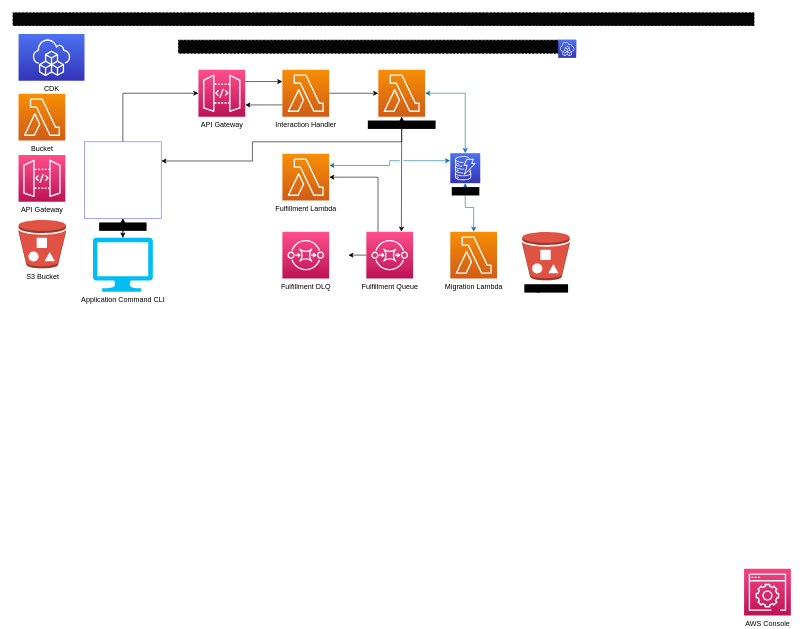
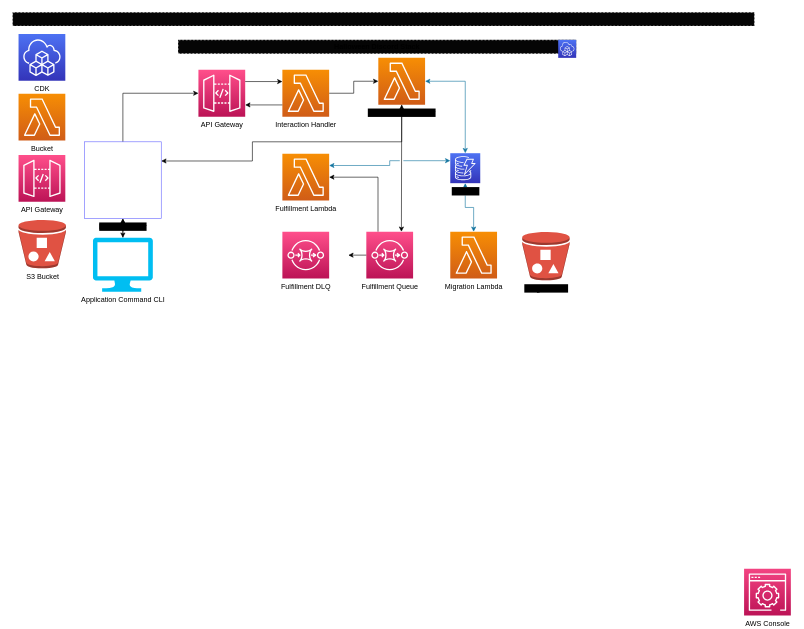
  <mxCell id="0" />
  <mxCell id="1" parent="0" />
  <mxCell id="2" value="AWS Console" style="sketch=0;points=[[0,0,0],[0.25,0,0],[0.5,0,0],[0.75,0,0],[1,0,0],[0,1,0],[0.25,1,0],[0.5,1,0],[0.75,1,0],[1,1,0],[0,0.25,0],[0,0.5,0],[0,0.75,0],[1,0.25,0],[1,0.5,0],[1,0.75,0]];points=[[0,0,0],[0.25,0,0],[0.5,0,0],[0.75,0,0],[1,0,0],[0,1,0],[0.25,1,0],[0.5,1,0],[0.75,1,0],[1,1,0],[0,0.25,0],[0,0.5,0],[0,0.75,0],[1,0.25,0],[1,0.5,0],[1,0.75,0]];outlineConnect=0;fontColor=default;gradientColor=#F34482;gradientDirection=north;fillColor=#BC1356;strokeColor=#ffffff;dashed=0;verticalLabelPosition=bottom;verticalAlign=top;align=center;html=1;fontSize=12;fontStyle=0;aspect=fixed;shape=mxgraph.aws4.resourceIcon;resIcon=mxgraph.aws4.management_console;labelBackgroundColor=default;rounded=0;" parent="1" vertex="1"><mxGeometry x="1240" y="948" width="78" height="78" as="geometry" /></mxCell>
  <mxCell id="3" value="" style="swimlane;dashed=1;strokeWidth=1;swimlaneFillColor=none;fillColor=#050505;strokeColor=#FFFFFF;rounded=0;spacingBottom=0;verticalAlign=middle;" vertex="1" parent="1"><mxGeometry y="20" width="1237.33" height="696" as="geometry" x="20"><mxRectangle x="410" y="210" width="180" height="23" as="alternateBounds" /></mxGeometry></mxCell>
  <mxCell id="4" style="edgeStyle=orthogonalEdgeStyle;rounded=0;jumpStyle=gap;orthogonalLoop=1;jettySize=auto;html=1;entryX=0.5;entryY=1;entryDx=0;entryDy=0;" edge="1" parent="3" source="31" target="29"><mxGeometry relative="1" as="geometry" /></mxCell>
- <mxCell id="5" value="CDK" style="sketch=0;points=[[0,0,0],[0.25,0,0],[0.5,0,0],[0.75,0,0],[1,0,0],[0,1,0],[0.25,1,0],[0.5,1,0],[0.75,1,0],[1,1,0],[0,0.25,0],[0,0.5,0],[0,0.75,0],[1,0.25,0],[1,0.5,0],[1,0.75,0]];outlineConnect=0;fontColor=default;gradientColor=#4D72F3;gradientDirection=north;fillColor=#3334B9;strokeColor=#ffffff;dashed=0;verticalLabelPosition=bottom;verticalAlign=top;align=center;html=1;fontSize=12;fontStyle=0;aspect=fixed;shape=mxgraph.aws4.resourceIcon;resIcon=mxgraph.aws4.cloud_development_kit;labelBackgroundColor=none;rounded=0;" parent="3" vertex="1"><mxGeometry x="10" y="36" width="110" height="78" as="geometry" /></mxCell>
+ <mxCell id="5" value="CDK" style="sketch=0;points=[[0,0,0],[0.25,0,0],[0.5,0,0],[0.75,0,0],[1,0,0],[0,1,0],[0.25,1,0],[0.5,1,0],[0.75,1,0],[1,1,0],[0,0.25,0],[0,0.5,0],[0,0.75,0],[1,0.25,0],[1,0.5,0],[1,0.75,0]];outlineConnect=0;fontColor=default;gradientColor=#4D72F3;gradientDirection=north;fillColor=#3334B9;strokeColor=#ffffff;dashed=0;verticalLabelPosition=bottom;verticalAlign=top;align=center;html=1;fontSize=12;fontStyle=0;aspect=fixed;shape=mxgraph.aws4.resourceIcon;resIcon=mxgraph.aws4.cloud_development_kit;labelBackgroundColor=none;rounded=0;" parent="3" vertex="1"><mxGeometry x="10" y="36" width="78" height="78" as="geometry" /></mxCell>
  <mxCell id="6" value="Bucket" style="sketch=0;points=[[0,0,0],[0.25,0,0],[0.5,0,0],[0.75,0,0],[1,0,0],[0,1,0],[0.25,1,0],[0.5,1,0],[0.75,1,0],[1,1,0],[0,0.25,0],[0,0.5,0],[0,0.75,0],[1,0.25,0],[1,0.5,0],[1,0.75,0]];outlineConnect=0;fontColor=default;gradientColor=#F78E04;gradientDirection=north;fillColor=#D05C17;strokeColor=#ffffff;dashed=0;verticalLabelPosition=bottom;verticalAlign=top;align=center;html=1;fontSize=12;fontStyle=0;aspect=fixed;shape=mxgraph.aws4.resourceIcon;resIcon=mxgraph.aws4.lambda;labelBackgroundColor=none;rounded=0;" parent="3" vertex="1"><mxGeometry x="10" y="136" width="78" height="78" as="geometry" /></mxCell>
  <mxCell id="7" value="API Gateway" style="sketch=0;points=[[0,0,0],[0.25,0,0],[0.5,0,0],[0.75,0,0],[1,0,0],[0,1,0],[0.25,1,0],[0.5,1,0],[0.75,1,0],[1,1,0],[0,0.25,0],[0,0.5,0],[0,0.75,0],[1,0.25,0],[1,0.5,0],[1,0.75,0]];outlineConnect=0;fontColor=default;gradientColor=#FF4F8B;gradientDirection=north;fillColor=#BC1356;strokeColor=#ffffff;dashed=0;verticalLabelPosition=bottom;verticalAlign=top;align=center;html=1;fontSize=12;fontStyle=0;aspect=fixed;shape=mxgraph.aws4.resourceIcon;resIcon=mxgraph.aws4.api_gateway;labelBackgroundColor=none;rounded=0;" parent="3" vertex="1"><mxGeometry x="10" y="238" width="78" height="78" as="geometry" /></mxCell>
  <mxCell id="8" value="S3 Bucket" style="outlineConnect=0;dashed=0;verticalLabelPosition=bottom;verticalAlign=top;align=center;html=1;shape=mxgraph.aws3.bucket_with_objects;fillColor=#E05243;gradientColor=none;rounded=0;" parent="3" vertex="1"><mxGeometry x="10" y="346" width="79.02" height="81" as="geometry" /></mxCell>
  <mxCell id="9" value="Halloween Discord Stack" style="swimlane;dashed=1;strokeWidth=1;swimlaneFillColor=none;fillColor=#050505;strokeColor=#FFFFFF;rounded=0;" parent="3" vertex="1"><mxGeometry x="276" y="46" width="664" height="440" as="geometry"><mxRectangle x="410" y="210" width="180" height="23" as="alternateBounds" /></mxGeometry></mxCell>
  <mxCell id="10" style="edgeStyle=orthogonalEdgeStyle;orthogonalLoop=1;jettySize=auto;html=1;rounded=0;" parent="9" source="11" target="17" edge="1"><mxGeometry relative="1" as="geometry" /></mxCell>
  <mxCell id="11" value="Interaction Handler" style="sketch=0;points=[[0,0,0],[0.25,0,0],[0.5,0,0],[0.75,0,0],[1,0,0],[0,1,0],[0.25,1,0],[0.5,1,0],[0.75,1,0],[1,1,0],[0,0.25,0],[0,0.5,0],[0,0.75,0],[1,0.25,0],[1,0.5,0],[1,0.75,0]];outlineConnect=0;fontColor=default;gradientColor=#F78E04;gradientDirection=north;fillColor=#D05C17;strokeColor=#ffffff;dashed=0;verticalLabelPosition=bottom;verticalAlign=top;align=center;html=1;fontSize=12;fontStyle=0;aspect=fixed;shape=mxgraph.aws4.resourceIcon;resIcon=mxgraph.aws4.lambda;labelBackgroundColor=default;rounded=0;" parent="9" vertex="1"><mxGeometry x="174" y="50" width="78" height="78" as="geometry" /></mxCell>
  <mxCell id="12" value="API Gateway" style="sketch=0;points=[[0,0,0],[0.25,0,0],[0.5,0,0],[0.75,0,0],[1,0,0],[0,1,0],[0.25,1,0],[0.5,1,0],[0.75,1,0],[1,1,0],[0,0.25,0],[0,0.5,0],[0,0.75,0],[1,0.25,0],[1,0.5,0],[1,0.75,0]];outlineConnect=0;fontColor=default;gradientColor=#FF4F8B;gradientDirection=north;fillColor=#BC1356;strokeColor=#ffffff;dashed=0;verticalLabelPosition=bottom;verticalAlign=top;align=center;html=1;fontSize=12;fontStyle=0;aspect=fixed;shape=mxgraph.aws4.resourceIcon;resIcon=mxgraph.aws4.api_gateway;labelBackgroundColor=none;rounded=0;" parent="9" vertex="1"><mxGeometry x="34" y="50" width="78" height="78" as="geometry" /></mxCell>
  <mxCell id="13" style="edgeStyle=orthogonalEdgeStyle;orthogonalLoop=1;jettySize=auto;html=1;exitX=1;exitY=0.25;exitDx=0;exitDy=0;exitPerimeter=0;entryX=0;entryY=0.25;entryDx=0;entryDy=0;entryPerimeter=0;rounded=0;" parent="9" source="12" target="11" edge="1"><mxGeometry relative="1" as="geometry" /></mxCell>
  <mxCell id="14" style="edgeStyle=orthogonalEdgeStyle;orthogonalLoop=1;jettySize=auto;html=1;exitX=0;exitY=0.75;exitDx=0;exitDy=0;exitPerimeter=0;rounded=0;entryX=1;entryY=0.75;entryDx=0;entryDy=0;entryPerimeter=0;" parent="9" source="11" edge="1" target="12"><mxGeometry relative="1" as="geometry"><mxPoint x="114" y="108" as="targetPoint" /></mxGeometry></mxCell>
  <mxCell id="15" style="edgeStyle=orthogonalEdgeStyle;rounded=0;jumpStyle=gap;orthogonalLoop=1;jettySize=auto;html=1;entryX=0.75;entryY=0;entryDx=0;entryDy=0;entryPerimeter=0;fontColor=none;" edge="1" parent="9" source="17" target="25"><mxGeometry relative="1" as="geometry" /></mxCell>
  <mxCell id="16" style="edgeStyle=orthogonalEdgeStyle;rounded=0;jumpStyle=gap;orthogonalLoop=1;jettySize=auto;html=1;fontColor=none;fillColor=#b1ddf0;strokeColor=#10739e;startArrow=classic;startFill=1;" edge="1" parent="9" source="17" target="23"><mxGeometry relative="1" as="geometry" /></mxCell>
- <mxCell id="17" value="&lt;span style=&quot;background-color: rgb(0 , 0 , 0)&quot;&gt;Command Processor&lt;/span&gt;" style="sketch=0;points=[[0,0,0],[0.25,0,0],[0.5,0,0],[0.75,0,0],[1,0,0],[0,1,0],[0.25,1,0],[0.5,1,0],[0.75,1,0],[1,1,0],[0,0.25,0],[0,0.5,0],[0,0.75,0],[1,0.25,0],[1,0.5,0],[1,0.75,0]];outlineConnect=0;fontColor=default;gradientColor=#F78E04;gradientDirection=north;fillColor=#D05C17;strokeColor=#ffffff;dashed=0;verticalLabelPosition=bottom;verticalAlign=top;align=center;html=1;fontSize=12;fontStyle=0;aspect=fixed;shape=mxgraph.aws4.resourceIcon;resIcon=mxgraph.aws4.lambda;labelBackgroundColor=default;rounded=0;" parent="9" vertex="1"><mxGeometry x="334" y="50" width="78" height="78" as="geometry" /></mxCell>
+ <mxCell id="17" value="&lt;span style=&quot;background-color: rgb(0 , 0 , 0)&quot;&gt;Command Processor&lt;/span&gt;" style="sketch=0;points=[[0,0,0],[0.25,0,0],[0.5,0,0],[0.75,0,0],[1,0,0],[0,1,0],[0.25,1,0],[0.5,1,0],[0.75,1,0],[1,1,0],[0,0.25,0],[0,0.5,0],[0,0.75,0],[1,0.25,0],[1,0.5,0],[1,0.75,0]];outlineConnect=0;fontColor=default;gradientColor=#F78E04;gradientDirection=north;fillColor=#D05C17;strokeColor=#ffffff;dashed=0;verticalLabelPosition=bottom;verticalAlign=top;align=center;html=1;fontSize=12;fontStyle=0;aspect=fixed;shape=mxgraph.aws4.resourceIcon;resIcon=mxgraph.aws4.lambda;labelBackgroundColor=default;rounded=0;" parent="9" vertex="1"><mxGeometry x="334" y="30" width="78" height="78" as="geometry" /></mxCell>
  <mxCell id="18" value="&lt;span style=&quot;&quot;&gt;CDK&lt;/span&gt;" style="sketch=0;points=[[0,0,0],[0.25,0,0],[0.5,0,0],[0.75,0,0],[1,0,0],[0,1,0],[0.25,1,0],[0.5,1,0],[0.75,1,0],[1,1,0],[0,0.25,0],[0,0.5,0],[0,0.75,0],[1,0.25,0],[1,0.5,0],[1,0.75,0]];outlineConnect=0;fontColor=none;gradientColor=#4D72F3;gradientDirection=north;fillColor=#3334B9;strokeColor=#ffffff;dashed=0;verticalLabelPosition=bottom;verticalAlign=top;align=center;html=1;fontSize=12;fontStyle=0;aspect=fixed;shape=mxgraph.aws4.resourceIcon;resIcon=mxgraph.aws4.cloud_development_kit;labelBackgroundColor=none;noLabel=1;rounded=0;" parent="9" vertex="1"><mxGeometry x="634" width="30" height="30" as="geometry" /></mxCell>
  <mxCell id="19" style="edgeStyle=orthogonalEdgeStyle;rounded=0;jumpStyle=gap;orthogonalLoop=1;jettySize=auto;html=1;fontColor=none;fillColor=#b1ddf0;strokeColor=#10739e;startArrow=classic;startFill=1;" edge="1" parent="9" source="20" target="23"><mxGeometry relative="1" as="geometry" /></mxCell>
  <mxCell id="20" value="Migration Lambda" style="sketch=0;points=[[0,0,0],[0.25,0,0],[0.5,0,0],[0.75,0,0],[1,0,0],[0,1,0],[0.25,1,0],[0.5,1,0],[0.75,1,0],[1,1,0],[0,0.25,0],[0,0.5,0],[0,0.75,0],[1,0.25,0],[1,0.5,0],[1,0.75,0]];outlineConnect=0;fontColor=default;gradientColor=#F78E04;gradientDirection=north;fillColor=#D05C17;strokeColor=#ffffff;dashed=0;verticalLabelPosition=bottom;verticalAlign=top;align=center;html=1;fontSize=12;fontStyle=0;aspect=fixed;shape=mxgraph.aws4.resourceIcon;resIcon=mxgraph.aws4.lambda;labelBackgroundColor=default;rounded=0;" parent="9" vertex="1"><mxGeometry x="454" y="320" width="78" height="78" as="geometry" /></mxCell>
  <mxCell id="21" style="edgeStyle=orthogonalEdgeStyle;rounded=0;jumpStyle=gap;orthogonalLoop=1;jettySize=auto;html=1;exitX=1;exitY=0.25;exitDx=0;exitDy=0;exitPerimeter=0;entryX=0;entryY=0.25;entryDx=0;entryDy=0;entryPerimeter=0;fontColor=none;fillColor=#b1ddf0;strokeColor=#10739e;startArrow=classic;startFill=1;" edge="1" parent="9" source="22" target="23"><mxGeometry relative="1" as="geometry" /></mxCell>
  <mxCell id="22" value="Fulfillment Lambda" style="sketch=0;points=[[0,0,0],[0.25,0,0],[0.5,0,0],[0.75,0,0],[1,0,0],[0,1,0],[0.25,1,0],[0.5,1,0],[0.75,1,0],[1,1,0],[0,0.25,0],[0,0.5,0],[0,0.75,0],[1,0.25,0],[1,0.5,0],[1,0.75,0]];outlineConnect=0;fontColor=default;gradientColor=#F78E04;gradientDirection=north;fillColor=#D05C17;strokeColor=#ffffff;dashed=0;verticalLabelPosition=bottom;verticalAlign=top;align=center;html=1;fontSize=12;fontStyle=0;aspect=fixed;shape=mxgraph.aws4.resourceIcon;resIcon=mxgraph.aws4.lambda;labelBackgroundColor=default;rounded=0;" parent="9" vertex="1"><mxGeometry x="174" y="190" width="78" height="78" as="geometry" /></mxCell>
  <mxCell id="23" value="&lt;span style=&quot;background-color: rgb(0 , 0 , 0)&quot;&gt;PG RDS&lt;/span&gt;" style="sketch=0;points=[[0,0,0],[0.25,0,0],[0.5,0,0],[0.75,0,0],[1,0,0],[0,1,0],[0.25,1,0],[0.5,1,0],[0.75,1,0],[1,1,0],[0,0.25,0],[0,0.5,0],[0,0.75,0],[1,0.25,0],[1,0.5,0],[1,0.75,0]];outlineConnect=0;fontColor=default;gradientColor=#4D72F3;gradientDirection=north;fillColor=#3334B9;strokeColor=#ffffff;dashed=0;verticalLabelPosition=bottom;verticalAlign=top;align=center;html=1;fontSize=12;fontStyle=0;aspect=fixed;shape=mxgraph.aws4.resourceIcon;resIcon=mxgraph.aws4.dynamodb;labelBackgroundColor=default;rounded=0;" parent="9" vertex="1"><mxGeometry x="454" y="189" width="50" height="50" as="geometry" /></mxCell>
  <mxCell id="24" style="edgeStyle=orthogonalEdgeStyle;rounded=0;jumpStyle=gap;orthogonalLoop=1;jettySize=auto;html=1;entryX=1;entryY=0.5;entryDx=0;entryDy=0;entryPerimeter=0;fontColor=none;exitX=0.25;exitY=0;exitDx=0;exitDy=0;exitPerimeter=0;" edge="1" parent="9" source="25" target="22"><mxGeometry relative="1" as="geometry" /></mxCell>
  <mxCell id="25" value="Fulfillment Queue" style="sketch=0;points=[[0,0,0],[0.25,0,0],[0.5,0,0],[0.75,0,0],[1,0,0],[0,1,0],[0.25,1,0],[0.5,1,0],[0.75,1,0],[1,1,0],[0,0.25,0],[0,0.5,0],[0,0.75,0],[1,0.25,0],[1,0.5,0],[1,0.75,0]];outlineConnect=0;fontColor=default;gradientColor=#FF4F8B;gradientDirection=north;fillColor=#BC1356;strokeColor=#ffffff;dashed=0;verticalLabelPosition=bottom;verticalAlign=top;align=center;html=1;fontSize=12;fontStyle=0;aspect=fixed;shape=mxgraph.aws4.resourceIcon;resIcon=mxgraph.aws4.sqs;labelBackgroundColor=default;rounded=0;" parent="9" vertex="1"><mxGeometry x="314" y="320" width="78" height="78" as="geometry" /></mxCell>
  <mxCell id="26" value="Fulfillment DLQ" style="sketch=0;points=[[0,0,0],[0.25,0,0],[0.5,0,0],[0.75,0,0],[1,0,0],[0,1,0],[0.25,1,0],[0.5,1,0],[0.75,1,0],[1,1,0],[0,0.25,0],[0,0.5,0],[0,0.75,0],[1,0.25,0],[1,0.5,0],[1,0.75,0]];outlineConnect=0;fontColor=default;gradientColor=#FF4F8B;gradientDirection=north;fillColor=#BC1356;strokeColor=#ffffff;dashed=0;verticalLabelPosition=bottom;verticalAlign=top;align=center;html=1;fontSize=12;fontStyle=0;aspect=fixed;shape=mxgraph.aws4.resourceIcon;resIcon=mxgraph.aws4.sqs;labelBackgroundColor=default;rounded=0;" parent="9" vertex="1"><mxGeometry x="174" y="320" width="78" height="78" as="geometry" /></mxCell>
  <mxCell id="27" style="edgeStyle=orthogonalEdgeStyle;rounded=0;jumpStyle=gap;orthogonalLoop=1;jettySize=auto;html=1;entryX=0;entryY=0.5;entryDx=0;entryDy=0;entryPerimeter=0;exitX=0.5;exitY=0;exitDx=0;exitDy=0;" edge="1" parent="3" source="29" target="12"><mxGeometry relative="1" as="geometry" /></mxCell>
  <mxCell id="28" value="" style="edgeStyle=orthogonalEdgeStyle;rounded=0;jumpStyle=gap;orthogonalLoop=1;jettySize=auto;html=1;fontColor=none;startArrow=classic;startFill=1;" edge="1" parent="3" source="29" target="31"><mxGeometry relative="1" as="geometry" /></mxCell>
  <mxCell id="29" value="&lt;span style=&quot;background-color: rgb(0 , 0 , 0)&quot;&gt;Discord Server&lt;/span&gt;" style="shape=image;html=1;verticalAlign=top;verticalLabelPosition=bottom;labelBackgroundColor=none;imageAspect=0;aspect=fixed;image=https://cdn4.iconfinder.com/data/icons/logos-and-brands/512/91_Discord_logo_logos-128.png;imageBorder=#6666FF;fontColor=default;rounded=0;" parent="3" vertex="1"><mxGeometry x="120" y="216" width="128" height="128" as="geometry" /></mxCell>
  <mxCell id="30" value="&lt;span style=&quot;background-color: rgb(0 , 0 , 0)&quot;&gt;image-bucket&lt;/span&gt;" style="outlineConnect=0;dashed=0;verticalLabelPosition=bottom;verticalAlign=top;align=center;html=1;shape=mxgraph.aws3.bucket_with_objects;fillColor=#E05243;gradientColor=none;labelBackgroundColor=default;rounded=0;" parent="3" vertex="1"><mxGeometry x="850" y="366" width="79.02" height="81" as="geometry" /></mxCell>
  <mxCell id="31" value="Application Command CLI" style="verticalLabelPosition=bottom;html=1;verticalAlign=top;align=center;strokeColor=none;fillColor=#00BEF2;shape=mxgraph.azure.computer;pointerEvents=1;fontColor=default;labelBackgroundColor=none;rounded=0;" parent="3" vertex="1"><mxGeometry x="134" y="376" width="100" height="90" as="geometry" /></mxCell>
  <mxCell id="32" style="edgeStyle=orthogonalEdgeStyle;rounded=0;jumpStyle=gap;orthogonalLoop=1;jettySize=auto;html=1;exitX=0.5;exitY=1;exitDx=0;exitDy=0;exitPerimeter=0;entryX=1;entryY=0.25;entryDx=0;entryDy=0;fontColor=none;startArrow=classic;startFill=1;" edge="1" parent="3" source="17" target="29"><mxGeometry relative="1" as="geometry"><Array as="points"><mxPoint x="649" y="216" /><mxPoint x="400" y="216" /><mxPoint x="400" y="248" /></Array></mxGeometry></mxCell>
  <mxCell id="33" style="edgeStyle=orthogonalEdgeStyle;rounded=0;jumpStyle=gap;orthogonalLoop=1;jettySize=auto;html=1;fontColor=none;" edge="1" parent="1" source="25"><mxGeometry relative="1" as="geometry"><mxPoint x="580" y="425" as="targetPoint" /></mxGeometry></mxCell>
